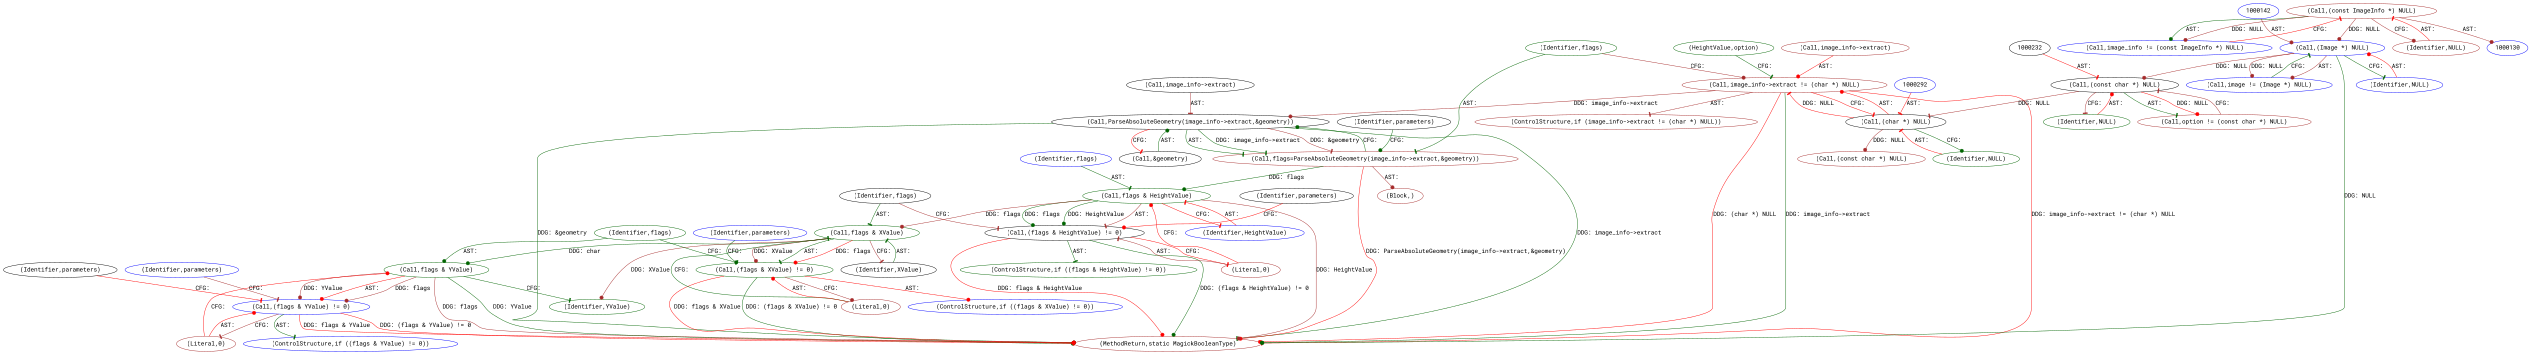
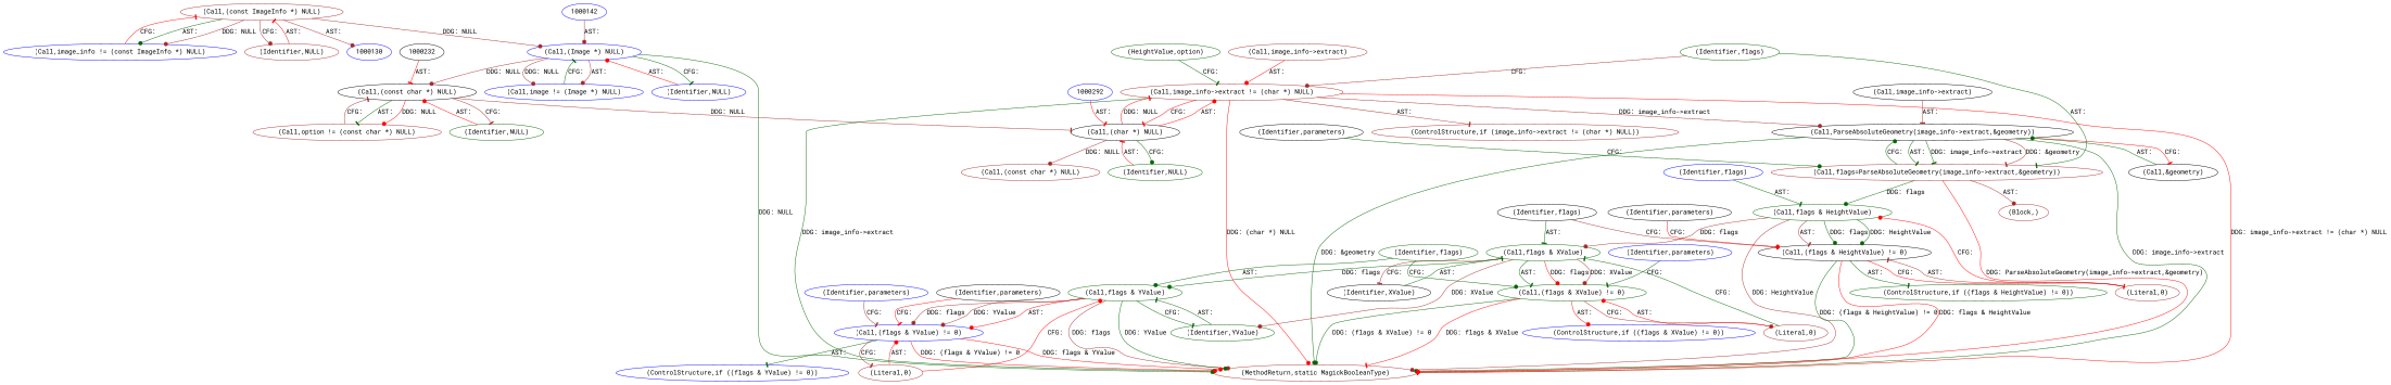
  digraph {
    fontname="Roboto Mono"
    node [color=blue fontname="Roboto Mono"]
    edge [arrowhead=dot color=darkgreen fontname="Roboto Mono"]
    n1 [color=black label="(Call,ParseAbsoluteGeometry(image_info->extract,&geometry))"]
    n2 [color=brown label="(Call,flags=ParseAbsoluteGeometry(image_info->extract,&geometry))"]
    n3 [color=black label="(Call,&geometry)"]
    n4 [color=brown label="(MethodReturn,static MagickBooleanType)"]
    n5 [color=darkgreen label="(Call,flags & HeightValue)"]
    n6 [color=brown label="(Block,)"]
    n7 [color=brown label="(Call,image_info->extract != (char *) NULL)"]
    n8 [color=black label="(Call,(char *) NULL)"]
    n9 [color=brown label="(ControlStructure,if (image_info->extract != (char *) NULL))"]
    n10 [color=darkgreen label="(Identifier,NULL)"]
    n11 [color=brown label="(Call,(const char *) NULL)"]
    n12 [color=black label="(Call,(const char *) NULL)"]
    n13 [color=brown label="(Call,option != (const char *) NULL)"]
    n14 [color=darkgreen label="(Identifier,NULL)"]
    n15 [label="(Call,(Image *) NULL)"]
    n16 [label="(Identifier,NULL)"]
    n17 [label="(Call,image != (Image *) NULL)"]
    n18 [color=brown label="(Call,(const ImageInfo *) NULL)"]
    n19 [label="(Call,image_info != (const ImageInfo *) NULL)"]
    n20 [color=brown label="(Identifier,NULL)"]
    1000130
    n22 [color=black label="(Call,(flags & HeightValue) != 0)"]
    n23 [color=darkgreen label="(Call,flags & XValue)"]
-   n24 [label="(Identifier,HeightValue)"]
    n25 [color=darkgreen label="(ControlStructure,if ((flags & HeightValue) != 0))"]
    n26 [color=brown label="(Literal,0)"]
    n27 [color=darkgreen label="(Call,(flags & XValue) != 0)"]
    n28 [color=darkgreen label="(Call,flags & YValue)"]
    n29 [color=black label="(Identifier,XValue)"]
    n30 [color=darkgreen label="(Identifier,YValue)"]
    n31 [label="(ControlStructure,if ((flags & XValue) != 0))"]
    n32 [color=brown label="(Literal,0)"]
    n33 [label="(Call,(flags & YValue) != 0)"]
    n34 [color=brown label="(Literal,0)"]
    n35 [label="(ControlStructure,if ((flags & YValue) != 0))"]
    n36 [color=darkgreen label="(Identifier,flags)"]
    n37 [label="(Identifier,parameters)"]
    n38 [label="(Identifier,parameters)"]
    n39 [label="(Identifier,flags)"]
    n40 [color=black label="(Identifier,parameters)"]
    n41 [color=black label="(Identifier,flags)"]
    n42 [color=darkgreen label="(Identifier,flags)"]
    n43 [color=black label="(Identifier,parameters)"]
    n44 [color=black label="(Identifier,parameters)"]
    n45 [color=darkgreen label="(HeightValue,option)"]
    n46 [color=black label="(Call,image_info->extract)"]
    n47 [color=brown label="(Call,image_info->extract)"]
    1000292
    1000232 [color=black]
    1000142
    n1 -> n2 [arrowhead=tee label="AST: "]
    n1 -> n2 [arrowhead=tee label="DDG: image_info->extract"]
    n1 -> n2 [arrowhead=tee color=brown label="DDG: &geometry"]
    n1 -> n3 [arrowhead=tee color=red label="CFG: "]
    n1 -> n4 [label="DDG: &geometry"]
    n1 -> n4 [arrowhead=tee label="DDG: image_info->extract"]
    n2 -> n1 [label="CFG: "]
    n2 -> n4 [color=red label="DDG: ParseAbsoluteGeometry(image_info->extract,&geometry)"]
    n2 -> n5 [label="DDG: flags"]
    n2 -> n6 [color=brown label="AST: "]
    n3 -> n1 [label="AST: "]
    n5 -> n4 [color=brown label="DDG: HeightValue"]
    n5 -> n22 [arrowhead=tee color=brown label="AST: "]
    n5 -> n22 [label="DDG: flags"]
    n5 -> n22 [label="DDG: HeightValue"]
    n5 -> n23 [color=brown label="DDG: flags"]
-   n5 -> n24 [arrowhead=tee color=red label="CFG: "]
    n7 -> n1 [color=brown label="DDG: image_info->extract"]
    n7 -> n4 [color=red label="DDG: (char *) NULL"]
    n7 -> n4 [arrowhead=tee color=red label="DDG: image_info->extract != (char *) NULL"]
    n7 -> n4 [label="DDG: image_info->extract"]
    n7 -> n8 [arrowhead=tee color=red label="CFG: "]
    n7 -> n9 [arrowhead=tee color=brown label="AST: "]
    n8 -> n7 [color=red label="AST: "]
    n8 -> n7 [arrowhead=tee color=red label="DDG: NULL"]
    n8 -> n10 [label="CFG: "]
    n8 -> n11 [color=brown label="DDG: NULL"]
    n10 -> n8 [arrowhead=tee color=red label="AST: "]
    n12 -> n8 [arrowhead=tee color=brown label="DDG: NULL"]
    n12 -> n13 [arrowhead=tee label="AST: "]
    n12 -> n13 [color=red label="DDG: NULL"]
    n12 -> n14 [arrowhead=tee color=brown label="CFG: "]
    n13 -> n12 [arrowhead=tee color=brown label="CFG: "]
    n14 -> n12 [color=red label="AST: "]
    n15 -> n4 [label="DDG: NULL"]
    n15 -> n12 [color=brown label="DDG: NULL"]
    n15 -> n16 [arrowhead=tee label="CFG: "]
    n15 -> n17 [color=brown label="AST: "]
    n15 -> n17 [color=brown label="DDG: NULL"]
    n16 -> n15 [color=red label="AST: "]
    n17 -> n15 [arrowhead=tee label="CFG: "]
    n18 -> n15 [color=brown label="DDG: NULL"]
    n18 -> n19 [label="AST: "]
    n18 -> n19 [color=brown label="DDG: NULL"]
    n18 -> n20 [color=brown label="CFG: "]
    n18 -> 1000130 [color=brown label="AST: "]
    n19 -> n18 [arrowhead=tee color=red label="CFG: "]
    n20 -> n18 [arrowhead=tee color=red label="AST: "]
    n22 -> n4 [label="DDG: (flags & HeightValue) != 0"]
    n22 -> n4 [color=red label="DDG: flags & HeightValue"]
    n22 -> n25 [arrowhead=tee label="AST: "]
    n22 -> n26 [arrowhead=tee color=red label="CFG: "]
    n23 -> n27 [arrowhead=tee label="AST: "]
    n23 -> n27 [color=red label="DDG: flags"]
    n23 -> n27 [color=brown label="DDG: XValue"]
-   n23 -> n28 [label="DDG: char"]
+   n23 -> n28 [label="DDG: flags"]
    n23 -> n29 [arrowhead=tee color=brown label="CFG: "]
    n23 -> n30 [color=brown label="DDG: XValue"]
-   n24 -> n5 [arrowhead=tee color=red label="AST: "]
    n26 -> n5 [color=red label="CFG: "]
    n26 -> n22 [arrowhead=tee color=brown label="AST: "]
    n27 -> n4 [label="DDG: (flags & XValue) != 0"]
    n27 -> n4 [arrowhead=tee color=red label="DDG: flags & XValue"]
    n27 -> n31 [color=red label="AST: "]
    n27 -> n32 [color=brown label="CFG: "]
    n28 -> n4 [color=brown label="DDG: flags"]
    n28 -> n4 [label="DDG: YValue"]
    n28 -> n30 [arrowhead=tee label="CFG: "]
    n28 -> n33 [color=red label="AST: "]
    n28 -> n33 [color=brown label="DDG: flags"]
    n28 -> n33 [color=brown label="DDG: YValue"]
    n29 -> n23 [arrowhead=tee label="AST: "]
+   n30 -> n28 [arrowhead=tee label="AST: "]
    n32 -> n23 [arrowhead=tee label="CFG: "]
    n32 -> n27 [color=red label="AST: "]
    n33 -> n4 [color=red label="DDG: flags & YValue"]
    n33 -> n4 [color=red label="DDG: (flags & YValue) != 0"]
    n33 -> n34 [arrowhead=tee color=brown label="CFG: "]
    n33 -> n35 [arrowhead=tee label="AST: "]
    n34 -> n28 [color=red label="CFG: "]
    n34 -> n33 [color=red label="AST: "]
    n36 -> n2 [arrowhead=tee label="AST: "]
    n36 -> n7 [color=brown label="CFG: "]
    n37 -> n33 [arrowhead=tee color=brown label="CFG: "]
    n38 -> n27 [arrowhead=tee label="CFG: "]
    n39 -> n5 [arrowhead=tee label="AST: "]
    n40 -> n2 [label="CFG: "]
    n41 -> n22 [arrowhead=tee color=brown label="CFG: "]
    n41 -> n23 [arrowhead=tee label="AST: "]
    n42 -> n27 [label="CFG: "]
    n42 -> n28 [label="AST: "]
    n43 -> n33 [arrowhead=tee color=red label="CFG: "]
    n44 -> n22 [color=red label="CFG: "]
    n45 -> n7 [arrowhead=tee label="CFG: "]
    n46 -> n1 [arrowhead=tee color=brown label="AST: "]
    n47 -> n7 [color=red label="AST: "]
    1000292 -> n8 [arrowhead=tee color=red label="AST: "]
    1000232 -> n12 [arrowhead=tee color=red label="AST: "]
    1000142 -> n15 [color=brown label="AST: "]
  }
